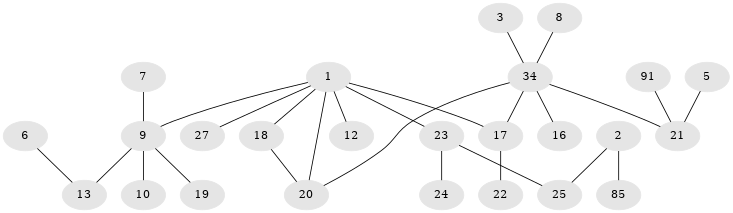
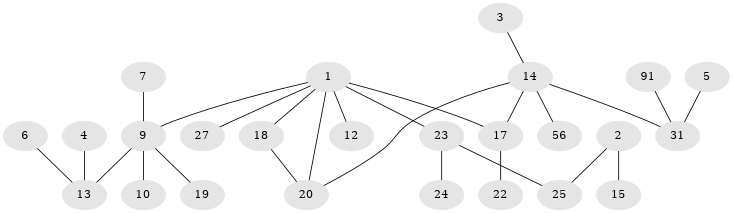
  graph {
    node [color=gray90 style=filled]
    edge [weight=1.0]
    1
    9
    12
    17
    18
    23
    27
    20
    13
    10
    19
    22
    24
    25
    2
-   15 [label=85]
+   15
    3
-   14 [label=34]
-   21
-   16
+   14
+   21 [label=31]
+   16 [label=56]
+   4
    5
    6
    7
-   8
    n26 [label=91]
    1 -- 9
    1 -- 12
    1 -- 17 [weight=2.0]
    1 -- 18
    1 -- 23
    1 -- 27
    1 -- 20
    9 -- 13
    9 -- 10
    9 -- 19
    17 -- 22
    18 -- 20
    23 -- 24
    23 -- 25
    2 -- 25
    2 -- 15
    3 -- 14
    14 -- 17
    14 -- 20
    14 -- 21
    14 -- 16
+   4 -- 13
    5 -- 21
    6 -- 13
    7 -- 9
-   8 -- 14
    n26 -- 21
  }
